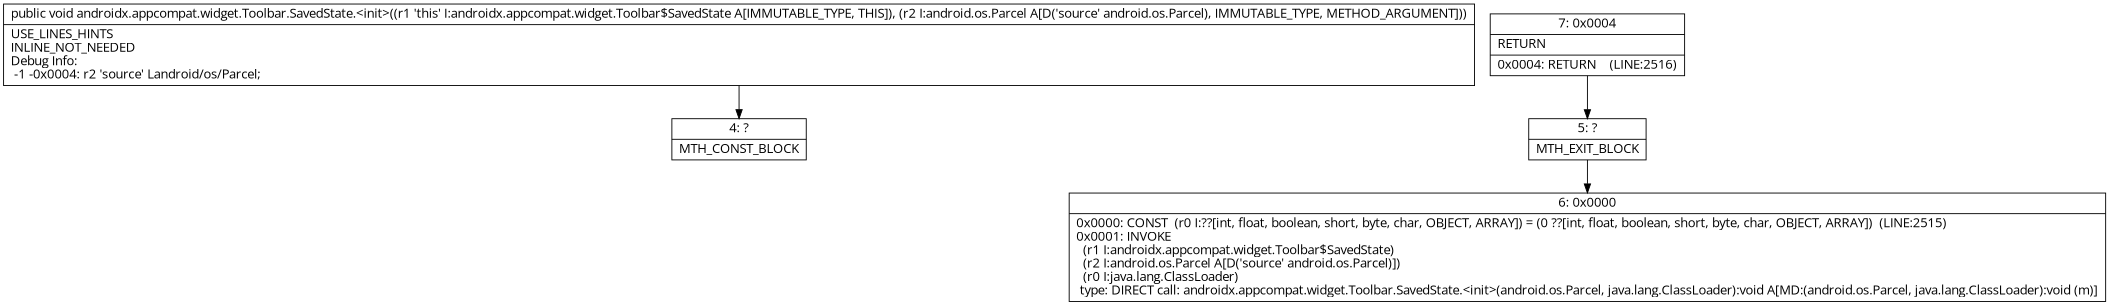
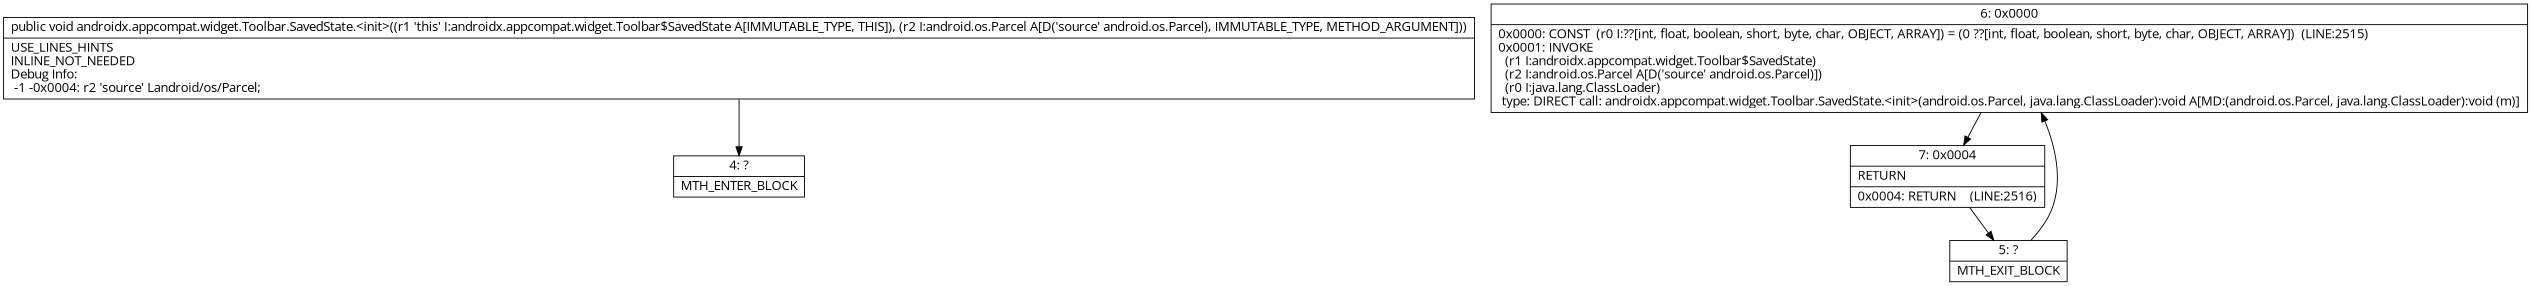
  digraph {
    fontname="Open Sans"
    node [fontname="Open Sans" shape=record]
    edge [fontname="Open Sans"]
-   n1 [label="{4\:\ ?|MTH_CONST_BLOCK\l}"]
+   n1 [label="{4\:\ ?|MTH_ENTER_BLOCK\l}"]
    n2 [label="{6\:\ 0x0000|0x0000: CONST  (r0 I:??[int, float, boolean, short, byte, char, OBJECT, ARRAY]) = (0 ??[int, float, boolean, short, byte, char, OBJECT, ARRAY])  (LINE:2515)\l0x0001: INVOKE  \l  (r1 I:androidx.appcompat.widget.Toolbar$SavedState)\l  (r2 I:android.os.Parcel A[D('source' android.os.Parcel)])\l  (r0 I:java.lang.ClassLoader)\l type: DIRECT call: androidx.appcompat.widget.Toolbar.SavedState.\<init\>(android.os.Parcel, java.lang.ClassLoader):void A[MD:(android.os.Parcel, java.lang.ClassLoader):void (m)]\l}"]
    n3 [label="{7\:\ 0x0004|RETURN\l|0x0004: RETURN    (LINE:2516)\l}"]
    n4 [label="{5\:\ ?|MTH_EXIT_BLOCK\l}"]
    n5 [label="{public void androidx.appcompat.widget.Toolbar.SavedState.\<init\>((r1 'this' I:androidx.appcompat.widget.Toolbar$SavedState A[IMMUTABLE_TYPE, THIS]), (r2 I:android.os.Parcel A[D('source' android.os.Parcel), IMMUTABLE_TYPE, METHOD_ARGUMENT]))  | USE_LINES_HINTS\lINLINE_NOT_NEEDED\lDebug Info:\l  \-1 \-0x0004: r2 'source' Landroid\/os\/Parcel;\l}"]
+   n2 -> n3
    n3 -> n4
    n4 -> n2
    n5 -> n1
  }
